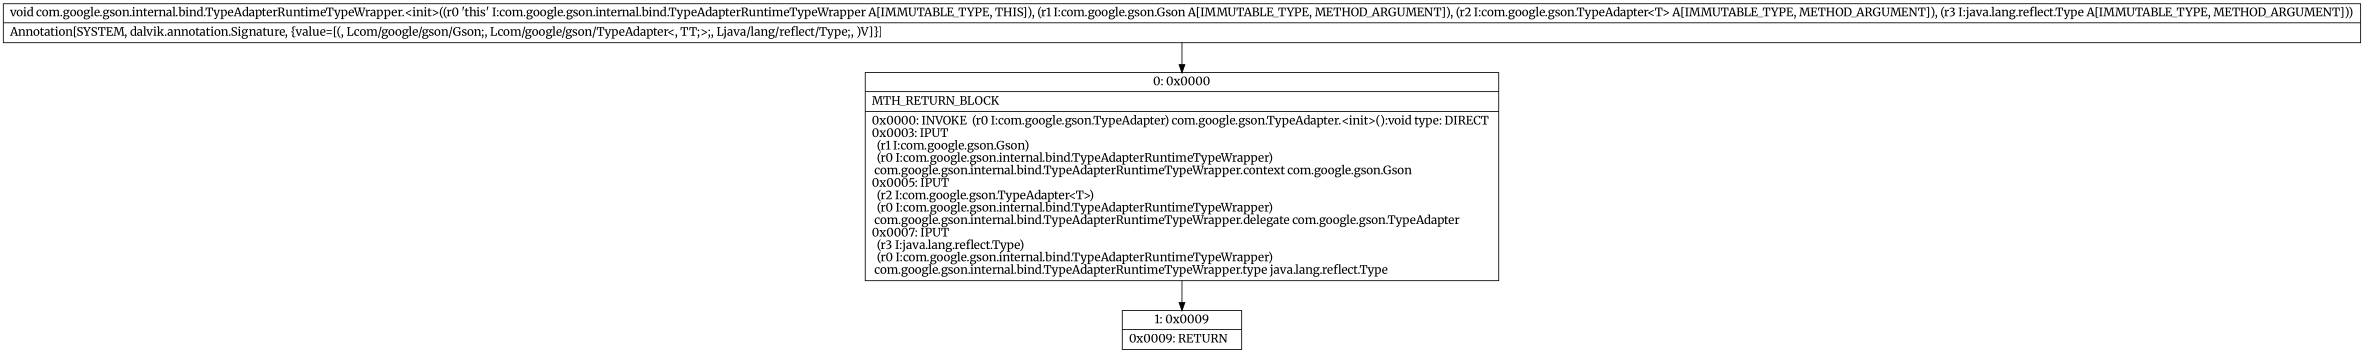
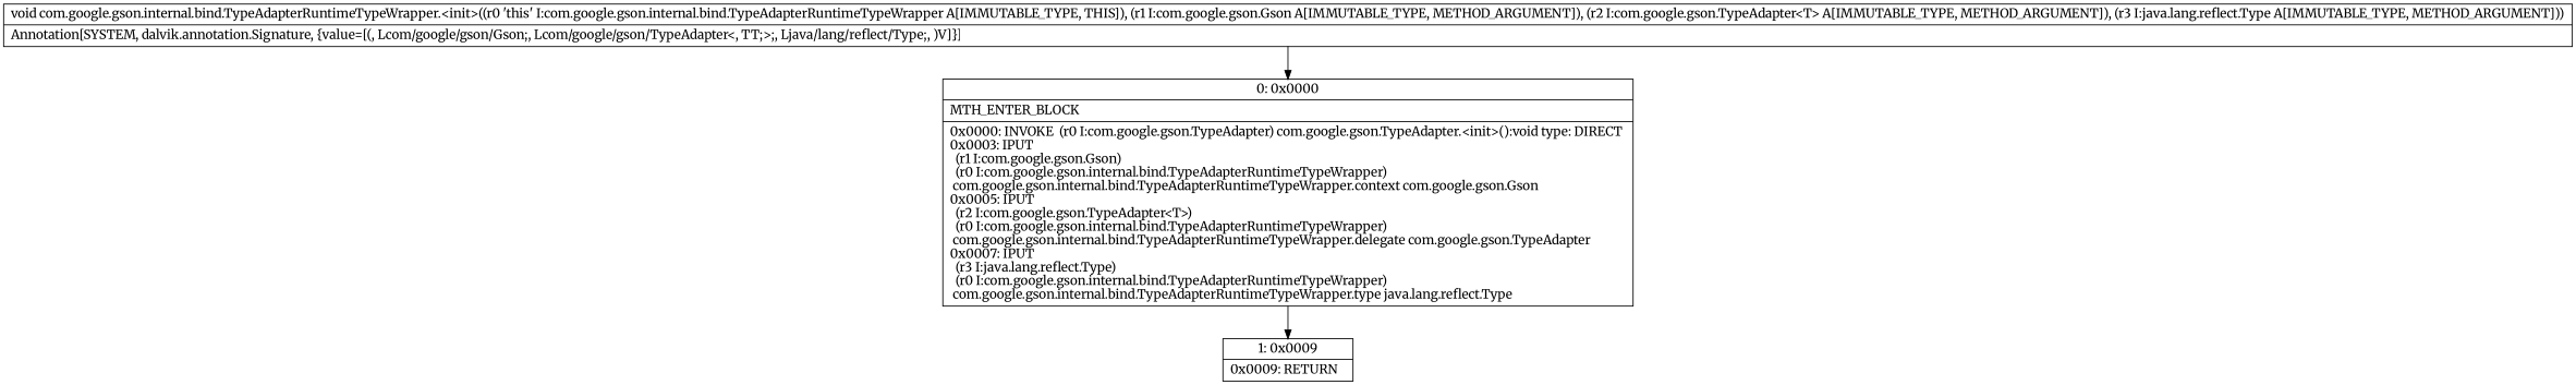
  digraph {
    fontname=Merriweather
    node [shape=record fontname=Merriweather]
    edge [fontname=Merriweather]
-   n1 [label="{0\:\ 0x0000|MTH_RETURN_BLOCK\l|0x0000: INVOKE  (r0 I:com.google.gson.TypeAdapter) com.google.gson.TypeAdapter.\<init\>():void type: DIRECT \l0x0003: IPUT  \l  (r1 I:com.google.gson.Gson)\l  (r0 I:com.google.gson.internal.bind.TypeAdapterRuntimeTypeWrapper)\l com.google.gson.internal.bind.TypeAdapterRuntimeTypeWrapper.context com.google.gson.Gson \l0x0005: IPUT  \l  (r2 I:com.google.gson.TypeAdapter\<T\>)\l  (r0 I:com.google.gson.internal.bind.TypeAdapterRuntimeTypeWrapper)\l com.google.gson.internal.bind.TypeAdapterRuntimeTypeWrapper.delegate com.google.gson.TypeAdapter \l0x0007: IPUT  \l  (r3 I:java.lang.reflect.Type)\l  (r0 I:com.google.gson.internal.bind.TypeAdapterRuntimeTypeWrapper)\l com.google.gson.internal.bind.TypeAdapterRuntimeTypeWrapper.type java.lang.reflect.Type \l}"]
+   n1 [label="{0\:\ 0x0000|MTH_ENTER_BLOCK\l|0x0000: INVOKE  (r0 I:com.google.gson.TypeAdapter) com.google.gson.TypeAdapter.\<init\>():void type: DIRECT \l0x0003: IPUT  \l  (r1 I:com.google.gson.Gson)\l  (r0 I:com.google.gson.internal.bind.TypeAdapterRuntimeTypeWrapper)\l com.google.gson.internal.bind.TypeAdapterRuntimeTypeWrapper.context com.google.gson.Gson \l0x0005: IPUT  \l  (r2 I:com.google.gson.TypeAdapter\<T\>)\l  (r0 I:com.google.gson.internal.bind.TypeAdapterRuntimeTypeWrapper)\l com.google.gson.internal.bind.TypeAdapterRuntimeTypeWrapper.delegate com.google.gson.TypeAdapter \l0x0007: IPUT  \l  (r3 I:java.lang.reflect.Type)\l  (r0 I:com.google.gson.internal.bind.TypeAdapterRuntimeTypeWrapper)\l com.google.gson.internal.bind.TypeAdapterRuntimeTypeWrapper.type java.lang.reflect.Type \l}"]
    n2 [label="{1\:\ 0x0009|0x0009: RETURN   \l}"]
    n3 [label="{void com.google.gson.internal.bind.TypeAdapterRuntimeTypeWrapper.\<init\>((r0 'this' I:com.google.gson.internal.bind.TypeAdapterRuntimeTypeWrapper A[IMMUTABLE_TYPE, THIS]), (r1 I:com.google.gson.Gson A[IMMUTABLE_TYPE, METHOD_ARGUMENT]), (r2 I:com.google.gson.TypeAdapter\<T\> A[IMMUTABLE_TYPE, METHOD_ARGUMENT]), (r3 I:java.lang.reflect.Type A[IMMUTABLE_TYPE, METHOD_ARGUMENT]))  | Annotation[SYSTEM, dalvik.annotation.Signature, \{value=[(, Lcom\/google\/gson\/Gson;, Lcom\/google\/gson\/TypeAdapter\<, TT;\>;, Ljava\/lang\/reflect\/Type;, )V]\}]\l}"]
    n1 -> n2
    n3 -> n1
  }
